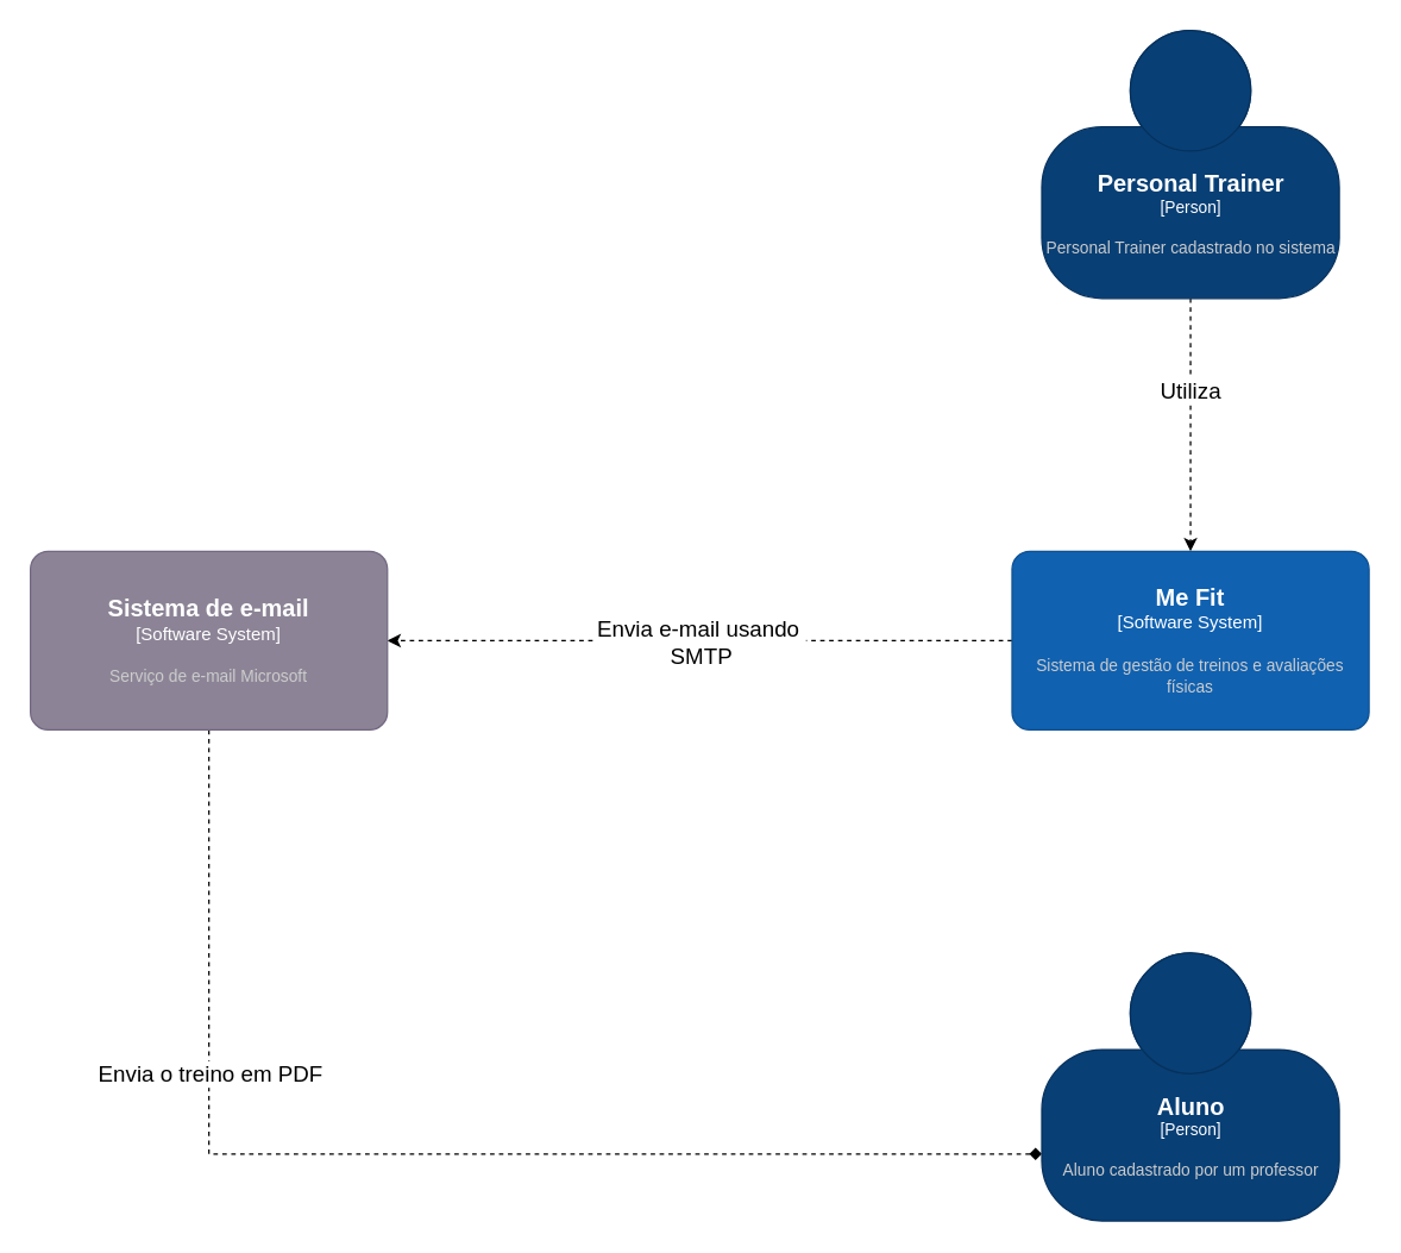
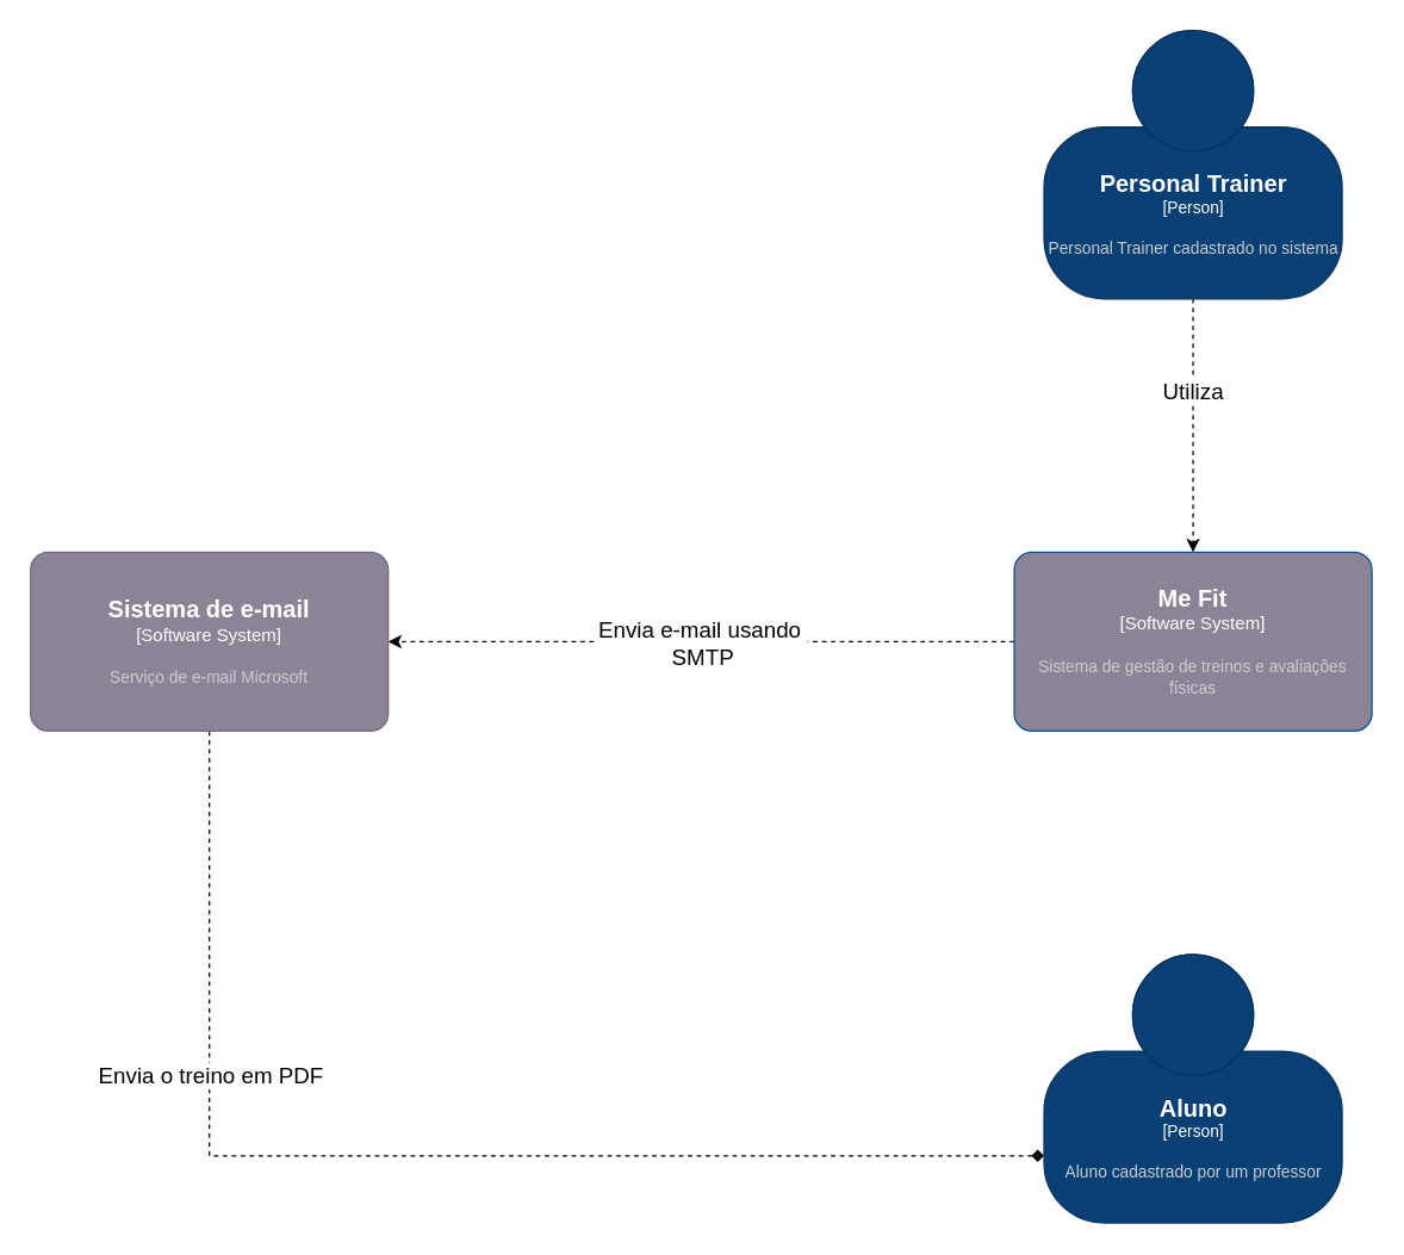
  <mxCell id="0" />
  <mxCell id="1" parent="0" />
  <mxCell id="2" style="edgeStyle=orthogonalEdgeStyle;rounded=0;orthogonalLoop=1;jettySize=auto;html=1;entryX=0.5;entryY=0;entryDx=0;entryDy=0;entryPerimeter=0;dashed=1;" edge="1" parent="1" source="4" target="7"><mxGeometry relative="1" as="geometry"><mxPoint x="350" y="380" as="targetPoint" /></mxGeometry></mxCell>
  <mxCell id="3" value="&lt;font style=&quot;font-size: 15px ; background-color: rgb(255 , 255 , 255)&quot;&gt;Utiliza&lt;/font&gt;" style="edgeLabel;html=1;align=center;verticalAlign=middle;resizable=0;points=[];" vertex="1" connectable="0" parent="2"><mxGeometry x="-0.28" y="-1" relative="1" as="geometry"><mxPoint as="offset" /></mxGeometry></mxCell>
  <mxCell id="4" value="&lt;font style=&quot;font-size: 16px&quot;&gt;&lt;b&gt;Personal Trainer&lt;/b&gt;&lt;/font&gt;&lt;div&gt;[Person]&lt;/div&gt;&lt;br&gt;&lt;div&gt;&lt;font style=&quot;font-size: 11px&quot;&gt;&lt;font color=&quot;#cccccc&quot;&gt;Personal Trainer cadastrado no sistema&lt;/font&gt;&lt;/div&gt;" style="html=1;fontSize=11;dashed=0;whitespace=wrap;fillColor=#083F75;strokeColor=#06315C;fontColor=#ffffff;shape=mxgraph.c4.person2;align=center;metaEdit=1;points=[[0.5,0,0],[1,0.5,0],[1,0.75,0],[0.75,1,0],[0.5,1,0],[0.25,1,0],[0,0.75,0],[0,0.5,0]];resizable=0;" parent="1" vertex="1"><mxGeometry x="700" y="20" width="200" height="180" as="geometry" /></mxCell>
  <mxCell id="5" style="edgeStyle=orthogonalEdgeStyle;rounded=0;orthogonalLoop=1;jettySize=auto;html=1;entryX=1;entryY=0.5;entryDx=0;entryDy=0;entryPerimeter=0;dashed=1;" edge="1" parent="1" source="7" target="10"><mxGeometry relative="1" as="geometry" /></mxCell>
  <mxCell id="6" value="Envia e-mail usando&amp;nbsp;&lt;br&gt;SMTP" style="edgeLabel;html=1;align=center;verticalAlign=middle;resizable=0;points=[];fontSize=15;" vertex="1" connectable="0" parent="5"><mxGeometry x="0.15" y="-3" relative="1" as="geometry"><mxPoint x="31" y="3" as="offset" /></mxGeometry></mxCell>
- <mxCell id="7" value="&lt;font style=&quot;font-size: 16px&quot;&gt;&lt;b&gt;Me Fit&lt;/b&gt;&lt;/font&gt;&lt;div&gt;[Software System]&lt;/div&gt;&lt;br&gt;&lt;div&gt;&lt;font style=&quot;font-size: 11px&quot;&gt;&lt;font color=&quot;#cccccc&quot;&gt;Sistema de gestão de treinos e avaliações físicas&lt;/font&gt;&lt;/div&gt;" style="rounded=1;whiteSpace=wrap;html=1;labelBackgroundColor=none;fillColor=#1061B0;fontColor=#ffffff;align=center;arcSize=10;strokeColor=#0D5091;metaEdit=1;resizable=0;points=[[0.25,0,0],[0.5,0,0],[0.75,0,0],[1,0.25,0],[1,0.5,0],[1,0.75,0],[0.75,1,0],[0.5,1,0],[0.25,1,0],[0,0.75,0],[0,0.5,0],[0,0.25,0]];" parent="1" vertex="1"><mxGeometry x="680" y="370" width="240" height="120" as="geometry" /></mxCell>
+ <mxCell id="7" value="&lt;font style=&quot;font-size: 16px&quot;&gt;&lt;b&gt;Me Fit&lt;/b&gt;&lt;/font&gt;&lt;div&gt;[Software System]&lt;/div&gt;&lt;br&gt;&lt;div&gt;&lt;font style=&quot;font-size: 11px&quot;&gt;&lt;font color=&quot;#cccccc&quot;&gt;Sistema de gestão de treinos e avaliações físicas&lt;/font&gt;&lt;/div&gt;" style="rounded=1;whiteSpace=wrap;html=1;labelBackgroundColor=none;fillColor=#8c8496;fontColor=#ffffff;align=center;arcSize=10;strokeColor=#0D5091;metaEdit=1;resizable=0;points=[[0.25,0,0],[0.5,0,0],[0.75,0,0],[1,0.25,0],[1,0.5,0],[1,0.75,0],[0.75,1,0],[0.5,1,0],[0.25,1,0],[0,0.75,0],[0,0.5,0],[0,0.25,0]];" parent="1" vertex="1"><mxGeometry x="680" y="370" width="240" height="120" as="geometry" /></mxCell>
  <mxCell id="8" style="edgeStyle=orthogonalEdgeStyle;rounded=0;orthogonalLoop=1;jettySize=auto;html=1;entryX=0;entryY=0.75;entryDx=0;entryDy=0;entryPerimeter=0;dashed=1;exitX=0.5;exitY=1;exitDx=0;exitDy=0;exitPerimeter=0;endArrow=diamond;" edge="1" parent="1" source="10" target="11"><mxGeometry relative="1" as="geometry" /></mxCell>
  <mxCell id="9" value="Envia o treino em PDF" style="edgeLabel;html=1;align=center;verticalAlign=middle;resizable=0;points=[];fontSize=15;" vertex="1" connectable="0" parent="8"><mxGeometry x="-0.465" y="1" relative="1" as="geometry"><mxPoint x="-1" y="4" as="offset" /></mxGeometry></mxCell>
  <mxCell id="10" value="&lt;font style=&quot;font-size: 16px&quot;&gt;&lt;b&gt;Sistema de e-mail&lt;/b&gt;&lt;/font&gt;&lt;div&gt;[Software System]&lt;/div&gt;&lt;br&gt;&lt;div&gt;&lt;font style=&quot;font-size: 11px&quot;&gt;&lt;font color=&quot;#cccccc&quot;&gt;Serviço de e-mail Microsoft&lt;/font&gt;&lt;/div&gt;" style="rounded=1;whiteSpace=wrap;html=1;labelBackgroundColor=none;fillColor=#8C8496;fontColor=#ffffff;align=center;arcSize=10;strokeColor=#736782;metaEdit=1;resizable=0;points=[[0.25,0,0],[0.5,0,0],[0.75,0,0],[1,0.25,0],[1,0.5,0],[1,0.75,0],[0.75,1,0],[0.5,1,0],[0.25,1,0],[0,0.75,0],[0,0.5,0],[0,0.25,0]];" vertex="1" parent="1"><mxGeometry x="20" y="370" width="240" height="120" as="geometry" /></mxCell>
  <mxCell id="11" value="&lt;font style=&quot;font-size: 16px&quot;&gt;&lt;b&gt;Aluno&lt;/b&gt;&lt;/font&gt;&lt;div&gt;[Person]&lt;/div&gt;&lt;br&gt;&lt;div&gt;&lt;font style=&quot;font-size: 11px&quot;&gt;&lt;font color=&quot;#cccccc&quot;&gt;Aluno cadastrado por um professor&lt;/font&gt;&lt;/div&gt;" style="html=1;fontSize=11;dashed=0;whitespace=wrap;fillColor=#083F75;strokeColor=#06315C;fontColor=#ffffff;shape=mxgraph.c4.person2;align=center;metaEdit=1;points=[[0.5,0,0],[1,0.5,0],[1,0.75,0],[0.75,1,0],[0.5,1,0],[0.25,1,0],[0,0.75,0],[0,0.5,0]];resizable=0;" vertex="1" parent="1"><mxGeometry x="700" y="640" width="200" height="180" as="geometry" /></mxCell>
